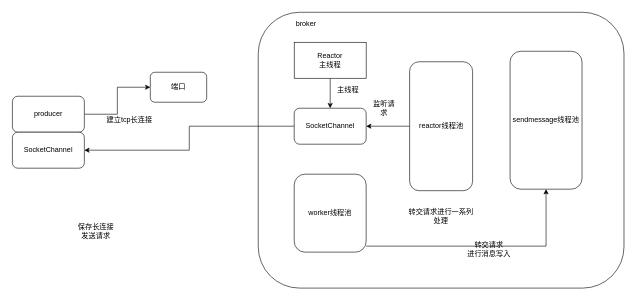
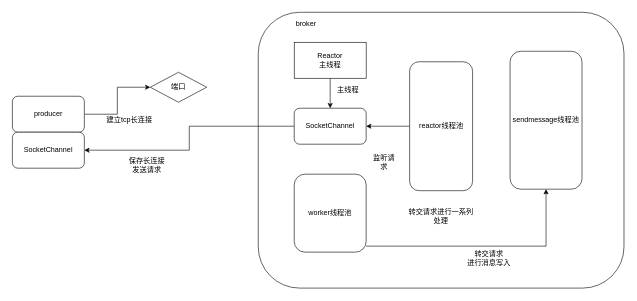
  <mxCell id="0" />
  <mxCell id="1" parent="0" />
  <mxCell id="2" style="edgeStyle=orthogonalEdgeStyle;rounded=0;orthogonalLoop=1;jettySize=auto;html=1;entryX=0;entryY=0.5;entryDx=0;entryDy=0;" edge="1" parent="1" source="3" target="6"><mxGeometry relative="1" as="geometry" /></mxCell>
  <mxCell id="3" value="producer" style="rounded=1;whiteSpace=wrap;html=1;" vertex="1" parent="1"><mxGeometry x="20" y="160" width="120" height="60" as="geometry" /></mxCell>
  <mxCell id="4" value="" style="rounded=1;whiteSpace=wrap;html=1;" vertex="1" parent="1"><mxGeometry x="430" y="20" width="610" height="460" as="geometry" /></mxCell>
  <mxCell id="5" value="SocketChannel" style="rounded=1;whiteSpace=wrap;html=1;" vertex="1" parent="1"><mxGeometry x="20" y="220" width="120" height="60" as="geometry" /></mxCell>
- <mxCell id="6" value="端口" style="rounded=1;whiteSpace=wrap;html=1;" vertex="1" parent="1"><mxGeometry x="250" y="120" width="94" height="50" as="geometry" /></mxCell>
+ <mxCell id="6" value="端口" style="rhombus;whiteSpace=wrap;html=1;" vertex="1" parent="1"><mxGeometry x="250" y="120" width="94" height="50" as="geometry" /></mxCell>
  <mxCell id="7" value="建立tcp长连接" style="text;html=1;align=center;verticalAlign=middle;resizable=0;points=[];autosize=1;" vertex="1" parent="1"><mxGeometry x="170" y="190" width="90" height="20" as="geometry" /></mxCell>
  <mxCell id="8" style="edgeStyle=orthogonalEdgeStyle;rounded=0;orthogonalLoop=1;jettySize=auto;html=1;entryX=0.5;entryY=0;entryDx=0;entryDy=0;" edge="1" parent="1" source="9" target="11"><mxGeometry relative="1" as="geometry" /></mxCell>
  <mxCell id="9" value="Reactor&lt;br&gt;主线程" style="whiteSpace=wrap;html=1;rounded=0;" vertex="1" parent="1"><mxGeometry x="490" width="120" height="60" as="geometry" y="70" /></mxCell>
  <mxCell id="10" style="edgeStyle=orthogonalEdgeStyle;rounded=0;orthogonalLoop=1;jettySize=auto;html=1;" edge="1" parent="1" source="11" target="5"><mxGeometry relative="1" as="geometry" /></mxCell>
  <mxCell id="11" value="SocketChannel" style="rounded=1;whiteSpace=wrap;html=1;" vertex="1" parent="1"><mxGeometry x="490" y="180" width="120" height="60" as="geometry" /></mxCell>
  <mxCell id="12" style="edgeStyle=orthogonalEdgeStyle;rounded=0;orthogonalLoop=1;jettySize=auto;html=1;" edge="1" parent="1" source="13" target="11"><mxGeometry relative="1" as="geometry" /></mxCell>
  <mxCell id="13" value="reactor线程池" style="rounded=1;whiteSpace=wrap;html=1;" vertex="1" parent="1"><mxGeometry x="682.5" y="102.5" width="105" height="215" as="geometry" /></mxCell>
  <mxCell id="14" style="edgeStyle=orthogonalEdgeStyle;rounded=0;orthogonalLoop=1;jettySize=auto;html=1;entryX=0.5;entryY=1;entryDx=0;entryDy=0;" edge="1" parent="1" source="15" target="16"><mxGeometry relative="1" as="geometry"><Array as="points"><mxPoint x="910" y="410" /></Array></mxGeometry></mxCell>
  <mxCell id="15" value="worker线程池" style="rounded=1;whiteSpace=wrap;html=1;" vertex="1" parent="1"><mxGeometry x="490" y="290" width="120" height="130" as="geometry" /></mxCell>
  <mxCell id="16" value="sendmessage线程池" style="rounded=1;whiteSpace=wrap;html=1;" vertex="1" parent="1"><mxGeometry x="850" y="85" width="120" height="230" as="geometry" /></mxCell>
  <mxCell id="17" value="主线程" style="text;html=1;strokeColor=none;fillColor=none;align=center;verticalAlign=middle;whiteSpace=wrap;rounded=0;" vertex="1" parent="1"><mxGeometry x="560" y="140" width="40" height="20" as="geometry" /></mxCell>
- <mxCell id="18" value="监听请求" style="text;html=1;strokeColor=none;fillColor=none;align=center;verticalAlign=middle;whiteSpace=wrap;rounded=0;" vertex="1" parent="1"><mxGeometry x="620" y="170" width="40" height="20" as="geometry" /></mxCell>
+ <mxCell id="18" value="监听请求" style="text;html=1;strokeColor=none;fillColor=none;align=center;verticalAlign=middle;whiteSpace=wrap;rounded=0;" vertex="1" parent="1"><mxGeometry x="620" y="260" width="40" height="20" as="geometry" /></mxCell>
  <mxCell id="19" value="转交请求进行一系列处理" style="text;html=1;strokeColor=none;fillColor=none;align=center;verticalAlign=middle;whiteSpace=wrap;rounded=0;" vertex="1" parent="1"><mxGeometry x="680" y="350" width="110" height="20" as="geometry" /></mxCell>
- <mxCell id="20" value="转交请求&lt;br&gt;进行消息写入" style="text;html=1;strokeColor=none;fillColor=none;align=center;verticalAlign=middle;whiteSpace=wrap;rounded=0;" vertex="1" parent="1"><mxGeometry x="770" y="405" width="90" height="20" as="geometry" /></mxCell>
- <mxCell id="21" value="保存长连接&lt;br&gt;发送请求" style="text;html=1;align=center;verticalAlign=middle;resizable=0;points=[];autosize=1;" vertex="1" parent="1"><mxGeometry x="119" y="370" width="80" height="30" as="geometry" /></mxCell>
+ <mxCell id="20" value="转交请求&lt;br&gt;进行消息写入" style="text;html=1;strokeColor=none;fillColor=none;align=center;verticalAlign=middle;whiteSpace=wrap;rounded=0;" vertex="1" parent="1"><mxGeometry x="770" y="420" width="90" height="20" as="geometry" /></mxCell>
+ <mxCell id="21" value="保存长连接&lt;br&gt;发送请求" style="text;html=1;align=center;verticalAlign=middle;resizable=0;points=[];autosize=1;" vertex="1" parent="1"><mxGeometry x="204" y="260" width="80" height="30" as="geometry" /></mxCell>
  <mxCell id="22" value="broker" style="text;html=1;strokeColor=none;fillColor=none;align=center;verticalAlign=middle;whiteSpace=wrap;rounded=0;" vertex="1" parent="1"><mxGeometry x="490" y="30" width="40" height="20" as="geometry" /></mxCell>
